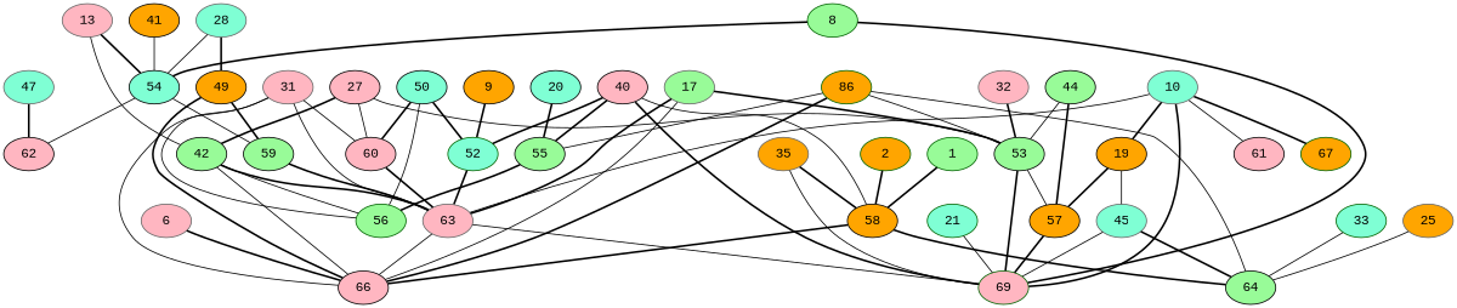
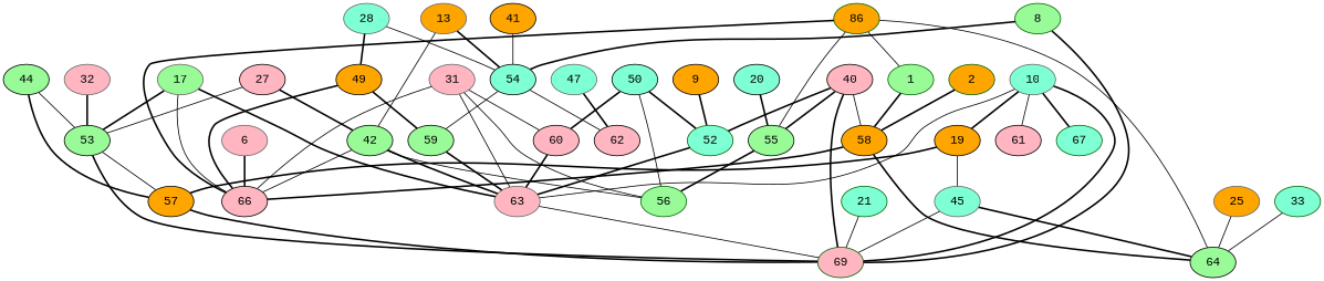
  graph {
    fontname="Liberation Mono"
    node [color=black fillcolor=orange fontname="Liberation Mono" style=filled]
    edge [fontname="Liberation Mono" style=bold weight=1.0]
    1 [color=darkgreen fillcolor=palegreen]
    58
    66 [fillcolor=lightpink]
    64 [fillcolor=palegreen]
    2 [color=darkgreen]
    6 [color=gray40 fillcolor=lightpink]
    8 [color=darkgreen fillcolor=palegreen]
    54 [fillcolor=aquamarine]
    n9 [color=darkgreen fillcolor=lightpink label=69]
    62 [fillcolor=lightpink]
    59 [fillcolor=palegreen]
    52 [color=darkgreen fillcolor=aquamarine]
    9
    63 [color=gray40 fillcolor=lightpink]
    10 [color=gray40 fillcolor=aquamarine]
    19
    61 [fillcolor=lightpink]
-   67 [color=darkgreen]
+   67 [color=darkgreen fillcolor=aquamarine]
    45 [color=gray40 fillcolor=aquamarine]
    57
-   13 [color=gray40 fillcolor=lightpink]
+   13 [color=gray40]
    42 [fillcolor=palegreen]
    56 [color=darkgreen fillcolor=palegreen]
    17 [color=gray40 fillcolor=palegreen]
    53 [fillcolor=palegreen]
    20 [fillcolor=aquamarine]
    55 [fillcolor=palegreen]
    21 [color=darkgreen fillcolor=aquamarine]
    27 [fillcolor=lightpink]
    60 [fillcolor=lightpink]
    n31 [color=gray40 label=25]
    31 [color=gray40 fillcolor=lightpink]
    32 [color=gray40 fillcolor=lightpink]
    33 [color=darkgreen fillcolor=aquamarine]
-   35 [color=gray40]
    41
    n37 [fillcolor=lightpink label=40]
    44 [fillcolor=palegreen]
    n39 [color=darkgreen label=86]
    47 [color=gray40 fillcolor=aquamarine]
    n41 [color=gray40 fillcolor=aquamarine label=28]
    49
    50 [fillcolor=aquamarine]
    1 -- 58
    58 -- 66
    58 -- 64
    2 -- 58
    6 -- 66
    8 -- 54
    8 -- n9
    54 -- 62 [style=solid]
    54 -- 59 [style=solid]
    59 -- 63
    52 -- 63
    9 -- 52
-   63 -- 66 [style=solid]
    63 -- n9 [style=solid]
    10 -- n9
    10 -- 63 [style=solid]
    10 -- 19
    10 -- 61 [style=solid]
    10 -- 67
    19 -- 45 [style=solid]
    19 -- 57
    45 -- 64
    45 -- n9 [style=solid]
    57 -- n9
    13 -- 54
    13 -- 42 [style=solid]
    42 -- 66 [style=solid]
    42 -- 63
    42 -- 56 [style=solid]
    17 -- 66 [style=solid]
    17 -- 63
    17 -- 53
    53 -- n9
    53 -- 57 [style=solid]
    20 -- 55
    55 -- 56 [weight=2.0]
    21 -- n9 [style=solid]
    27 -- 42
    27 -- 53 [style=solid]
-   27 -- 60 [style=solid]
    60 -- 63
    n31 -- 64 [style=solid]
    31 -- 66 [style=solid]
    31 -- 63 [style=solid]
    31 -- 56 [style=solid]
    31 -- 60 [style=solid]
    32 -- 53
    33 -- 64 [style=solid weight=2.0]
-   35 -- 58
-   35 -- n9 [style=solid]
    41 -- 54 [style=solid]
    n37 -- 58 [style=solid]
    n37 -- n9
    n37 -- 52
    n37 -- 55
    44 -- 57
    44 -- 53 [style=solid]
    n39 -- 66
    n39 -- 64 [style=solid]
-   n39 -- 53 [style=solid]
+   n39 -- 1 [style=solid]
    n39 -- 55 [style=solid]
    47 -- 62
    n41 -- 54 [style=solid]
    n41 -- 49
    49 -- 66
    49 -- 59
    50 -- 52
    50 -- 56 [style=solid]
    50 -- 60
  }
